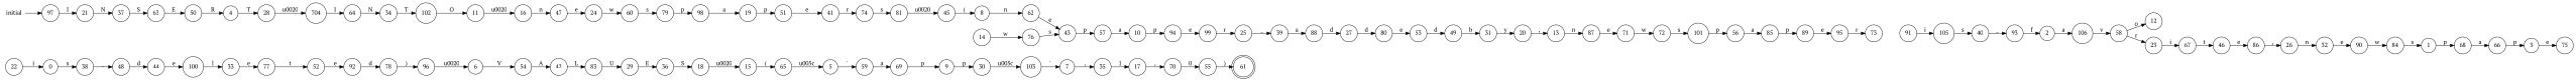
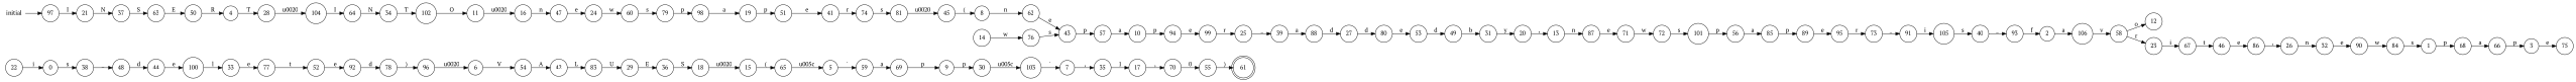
  digraph {
    fontname="PT Serif"
    rankdir=LR
    node [fontname="PT Serif" shape=circle]
    edge [fontname="PT Serif"]
    0
    38
    48
    44
    1
    68
    66
    3
    2
    106
    58
    12
    23
    75
    4
    28
-   104 [label=704]
+   104
    64
    5
    59
    69
    9
    6
    54
    42
    83
    7
    35
    17
    70
    8
    62
    43
    14
    76
    30
    103
    10
    94
    99
    25
    11
    16
    47
    24
    67
    46
    13
    87
    71
    72
    57
    15
    65
    60
    55
    61 [shape=doublecircle]
    18
    19
    51
    41
    74
    20
    21
    37
    63
    50
    22
    86
    79
    98
    39
    88
    27
    26
    32
    90
    84
    80
    53
    49
    34
    29
    36
    31
    33
    77
    52
    92
    102
    100
    40
    93
    81
    45
    78
    96
    56
    85
    89
    95
    101
    73
    91
    105
    97
    initial [shape=plaintext]
    0 -> 38 [label=s]
    38 -> 48 [label=_]
    48 -> 44 [label=d]
    44 -> 100 [label=e]
    1 -> 68 [label=p]
    68 -> 66 [label=a]
    66 -> 3 [label=p]
    3 -> 75 [label=e]
    2 -> 106 [label=a]
    106 -> 58 [label=v]
    58 -> 12 [label=o]
    58 -> 23 [label=r]
    23 -> 67 [label=i]
    4 -> 28 [label=T]
    28 -> 104 [label="\u0020"]
    104 -> 64 [label=I]
    64 -> 34 [label=N]
    5 -> 59 [label="'"]
    59 -> 69 [label=a]
    69 -> 9 [label=p]
    9 -> 30 [label=p]
    6 -> 54 [label=V]
    54 -> 42 [label=A]
    42 -> 83 [label=L]
    83 -> 29 [label=U]
    7 -> 35 [label=","]
    35 -> 17 [label=1]
    17 -> 70 [label=","]
    70 -> 55 [label=0]
    8 -> 62 [label=n]
    62 -> 43 [label=e]
    43 -> 57 [label=p]
    14 -> 76 [label=w]
    76 -> 43 [label=s]
    30 -> 103 [label="\u005c"]
    103 -> 7 [label="'"]
    10 -> 94 [label=p]
    94 -> 99 [label=e]
    99 -> 25 [label=r]
    25 -> 39 [label=_]
    11 -> 16 [label="\u0020"]
    16 -> 47 [label=n]
    47 -> 24 [label=e]
    24 -> 60 [label=w]
    67 -> 46 [label=t]
    46 -> 86 [label=e]
    13 -> 87 [label=n]
    87 -> 71 [label=e]
    71 -> 72 [label=w]
    72 -> 101 [label=s]
    57 -> 10 [label=a]
    15 -> 65 [label="("]
    65 -> 5 [label="\u005c"]
    60 -> 79 [label=s]
    55 -> 61 [label=")"]
    18 -> 15 [label="\u0020"]
    19 -> 51 [label=p]
    51 -> 41 [label=e]
    41 -> 74 [label=r]
    74 -> 81 [label=s]
    20 -> 13 [label=","]
    21 -> 37 [label=N]
    37 -> 63 [label=S]
    63 -> 50 [label=E]
    50 -> 4 [label=R]
    22 -> 0 [label=i]
    86 -> 26 [label=","]
    79 -> 98 [label=p]
    98 -> 19 [label=a]
    39 -> 88 [label=a]
    88 -> 27 [label=d]
    27 -> 80 [label=d]
    26 -> 32 [label=n]
    32 -> 90 [label=e]
    90 -> 84 [label=w]
    84 -> 1 [label=s]
    80 -> 53 [label=e]
    53 -> 49 [label=d]
    49 -> 31 [label=b]
    34 -> 102 [label=T]
    29 -> 36 [label=E]
    36 -> 18 [label=S]
    31 -> 20 [label=y]
    33 -> 77 [label=e]
    77 -> 52 [label=t]
    52 -> 92 [label=e]
    92 -> 78 [label=d]
    102 -> 11 [label=O]
    100 -> 33 [label=l]
    40 -> 93 [label=_]
    93 -> 2 [label=f]
    81 -> 45 [label="\u0020"]
    45 -> 8 [label="("]
    78 -> 96 [label=")"]
    96 -> 6 [label="\u0020"]
    56 -> 85 [label=a]
    85 -> 89 [label=p]
    89 -> 95 [label=e]
    95 -> 73 [label=r]
    101 -> 56 [label=p]
+   73 -> 91 [label=_]
    91 -> 105 [label=i]
    105 -> 40 [label=s]
    97 -> 21 [label=I]
    initial -> 97
  }
